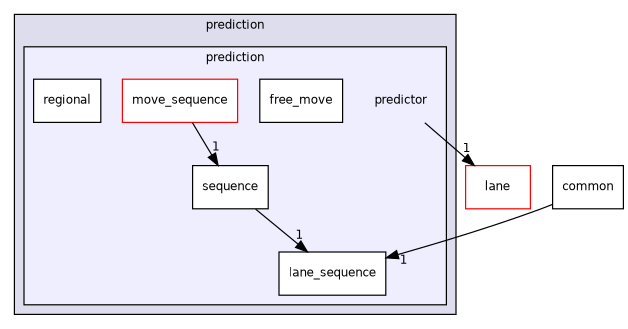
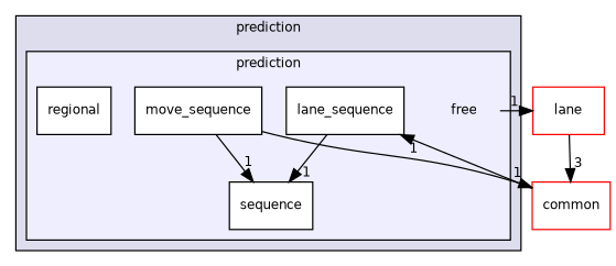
  digraph {
    compound=true
    fontname="DejaVu Sans"
    node [fontname="DejaVu Sans" fontsize=10 shape=box color=black fillcolor=white style=filled]
    edge [fontname="DejaVu Sans" headlabel=1 labeldistance=1.5 labelfontname=Helvetica labelfontsize=10]
-   n1 [label=predictor shape=plaintext color="" fillcolor="" style=""]
-   n2 [label=free_move]
+   n1 [label=free shape=plaintext color="" fillcolor="" style=""]
    n3 [label=lane_sequence]
-   n4 [color=red label=move_sequence]
+   n4 [label=move_sequence]
    n5 [label=regional]
    n6 [label=sequence]
    n7 [color=red label=lane]
-   n8 [label=common]
+   n8 [color=red label=common]
    subgraph cluster_1 {
      bgcolor="#ddddee"
      fontsize=10
      label=prediction
      pencolor=black
      subgraph cluster_2 {
        bgcolor="#eeeeff"
        fontsize=10
        label=prediction
        pencolor=black
        n1
-       n2
        n3
        n4
        n5
        n6
      }
    }
    n1 -> n7
-   n6 -> n3
+   n3 -> n6
    n4 -> n6
+   n4 -> n8
+   n7 -> n8 [headlabel=3]
    n8 -> n3
  }
